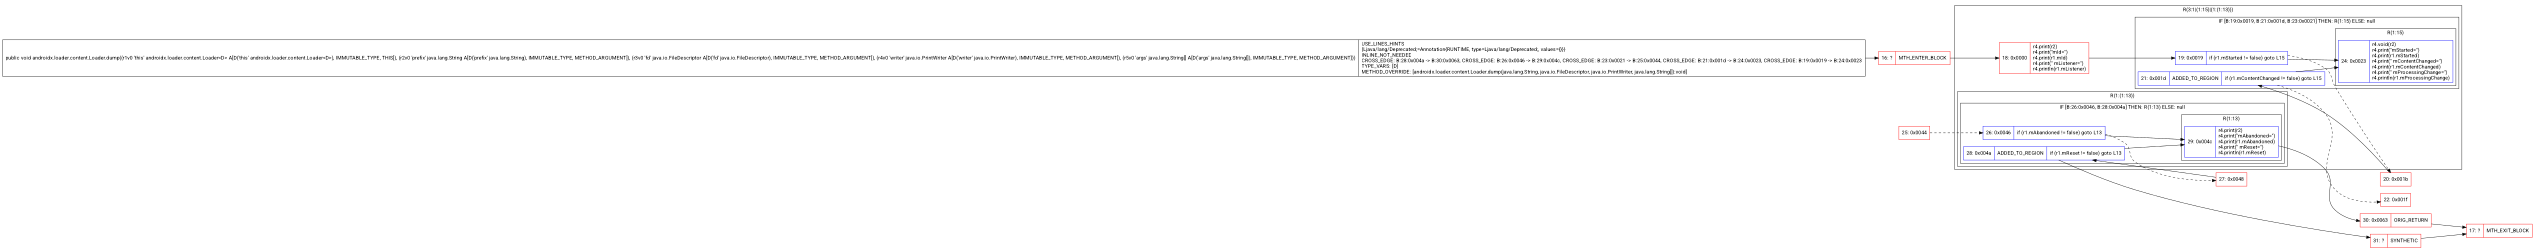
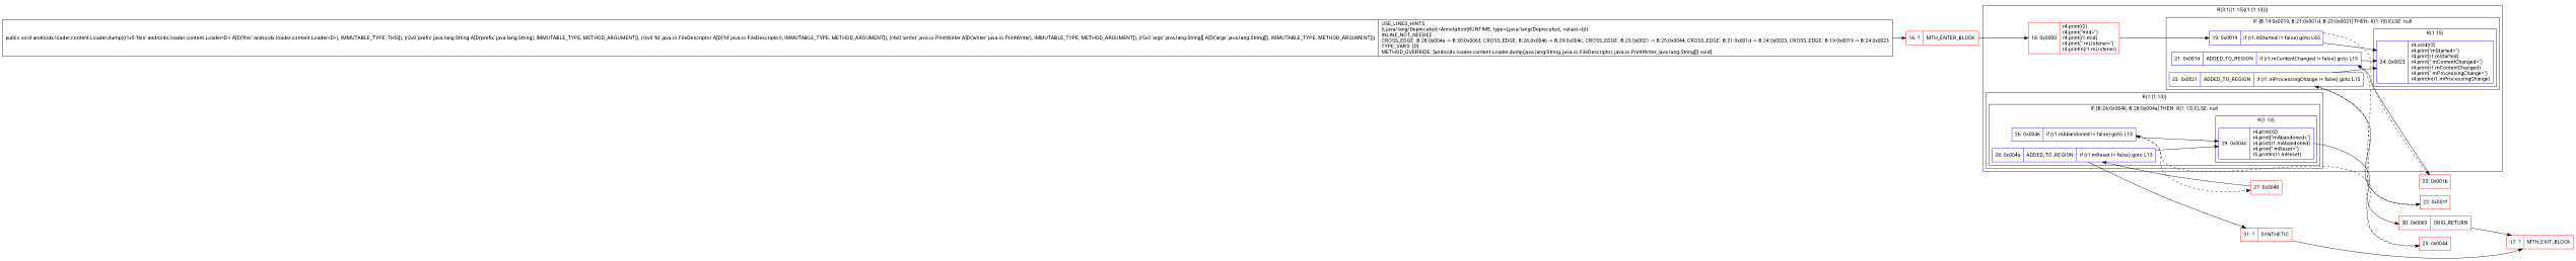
  digraph {
    fontname=Roboto
    rankdir=LR
    node [color=red fontname=Roboto shape=record]
    edge [fontname=Roboto]
    n1 [color=blue label="{24\:\ 0x0023|r4.void(r2)\lr4.print(\"mStarted=\")\lr4.print(r1.mStarted)\lr4.print(\" mContentChanged=\")\lr4.print(r1.mContentChanged)\lr4.print(\" mProcessingChange=\")\lr4.println(r1.mProcessingChange)\l}"]
-   n2 [color=blue label="{19\:\ 0x0019|if (r1.mStarted != false) goto L15\l}"]
+   n2 [color=blue label="{19\:\ 0x0019|if (r1.mStarted != false) goto L65\l}"]
    n3 [color=blue label="{21\:\ 0x001d|ADDED_TO_REGION\l|if (r1.mContentChanged != false) goto L15\l}"]
-   n5 [color=blue label="{29\:\ 0x004c|r4.print(r2)\lr4.print(\"mAbandoned=\")\lr4.print(r1.mAbandoned)\lr4.print(\" mReset=\")\lr4.println(r1.mReset)\l}"]
+   n4 [color=blue label="{23\:\ 0x0021|ADDED_TO_REGION\l|if (r1.mProcessingChange != false) goto L15\l}"]
+   n5 [color=blue label="{29\:\ 0x004c|r4.print(r2)\lr4.print(\"mAbandoned=\")\lr4.print(r1.mAbandoned)\lr4.print(\" mReset=\")\lr5.println(r1.mReset)\l}"]
    n6 [color=blue label="{26\:\ 0x0046|if (r1.mAbandoned != false) goto L13\l}"]
    n7 [color=blue label="{28\:\ 0x004a|ADDED_TO_REGION\l|if (r1.mReset != false) goto L13\l}"]
    n8 [label="{18\:\ 0x0000|r4.print(r2)\lr4.print(\"mId=\")\lr4.print(r1.mId)\lr4.print(\" mListener=\")\lr4.println(r1.mListener)\l}"]
    n9 [label="{20\:\ 0x001b}"]
    n10 [label="{22\:\ 0x001f}"]
    n11 [label="{25\:\ 0x0044}"]
    n12 [label="{30\:\ 0x0063|ORIG_RETURN\l}"]
    n13 [label="{27\:\ 0x0048}"]
    n14 [label="{31\:\ ?|SYNTHETIC\l}"]
    n15 [label="{17\:\ ?|MTH_EXIT_BLOCK\l}"]
    n16 [label="{16\:\ ?|MTH_ENTER_BLOCK\l}"]
    n17 [label="{public void androidx.loader.content.Loader.dump((r1v0 'this' androidx.loader.content.Loader\<D\> A[D('this' androidx.loader.content.Loader\<D\>), IMMUTABLE_TYPE, THIS]), (r2v0 'prefix' java.lang.String A[D('prefix' java.lang.String), IMMUTABLE_TYPE, METHOD_ARGUMENT]), (r3v0 'fd' java.io.FileDescriptor A[D('fd' java.io.FileDescriptor), IMMUTABLE_TYPE, METHOD_ARGUMENT]), (r4v0 'writer' java.io.PrintWriter A[D('writer' java.io.PrintWriter), IMMUTABLE_TYPE, METHOD_ARGUMENT]), (r5v0 'args' java.lang.String[] A[D('args' java.lang.String[]), IMMUTABLE_TYPE, METHOD_ARGUMENT]))  | USE_LINES_HINTS\l\{Ljava\/lang\/Deprecated;=Annotation\{RUNTIME, type=Ljava\/lang\/Deprecated;, values=\{\}\}\}\lINLINE_NOT_NEEDED\lCROSS_EDGE: B:28:0x004a \-\> B:30:0x0063, CROSS_EDGE: B:26:0x0046 \-\> B:29:0x004c, CROSS_EDGE: B:23:0x0021 \-\> B:25:0x0044, CROSS_EDGE: B:21:0x001d \-\> B:24:0x0023, CROSS_EDGE: B:19:0x0019 \-\> B:24:0x0023\lTYPE_VARS: [D]\lMETHOD_OVERRIDE: [androidx.loader.content.Loader.dump(java.lang.String, java.io.FileDescriptor, java.io.PrintWriter, java.lang.String[]):void]\l}" color=""]
    subgraph cluster_1 {
      label="R(3:1|(1:15)|(1:(1:13)))"
      n8
      subgraph cluster_2 {
        label="IF [B:19:0x0019, B:21:0x001d, B:23:0x0021] THEN: R(1:15) ELSE: null"
        n2
        n3
+       n4
        subgraph cluster_3 {
          label="R(1:15)"
          n1
        }
      }
      subgraph cluster_4 {
        label="R(1:(1:13))"
        subgraph cluster_5 {
          label="IF [B:26:0x0046, B:28:0x004a] THEN: R(1:13) ELSE: null"
          n6
          n7
          subgraph cluster_6 {
            label="R(1:13)"
            n5
          }
        }
      }
    }
    n2 -> n1
    n2 -> n9 [style=dashed]
    n3 -> n1
    n3 -> n10 [style=dashed]
+   n4 -> n1
+   n4 -> n11 [style=dashed]
    n5 -> n12
    n6 -> n5
    n6 -> n13 [style=dashed]
    n7 -> n5
    n7 -> n14 [style=solid]
    n8 -> n2
    n9 -> n3
+   n10 -> n4
    n11 -> n6 [style=dashed]
    n12 -> n15
    n13 -> n7
    n14 -> n15
    n16 -> n8
    n17 -> n16
  }
